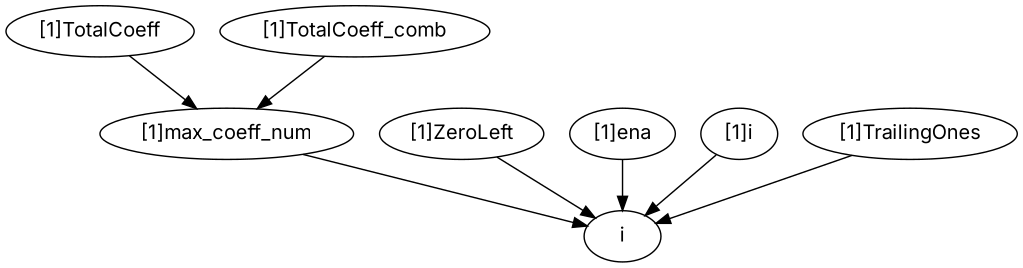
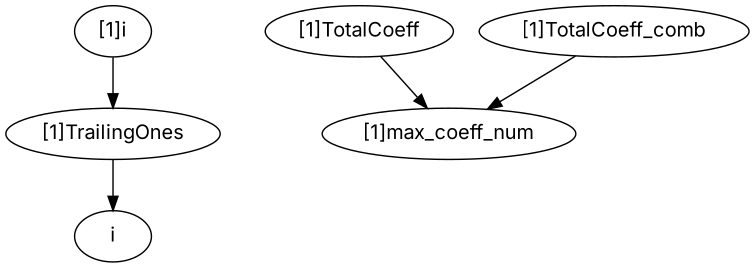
  strict digraph {
    fontname=Inter
    node [complexity=15 fontname=Inter importance=0.411046862159 rank=0.0151677438503]
    edge [fontname=Inter]
    i [complexity=13 importance=0.183530704404 rank=0.0141177464926]
    "[1]TotalCoeff" [complexity=22 importance=0.96163897537 rank=0.0437108625168]
    "[1]max_coeff_num" [complexity=16 rank=0.0256904288849]
-   "[1]ZeroLeft" [importance=0.227516157755]
    "[1]TotalCoeff_comb" [importance=0.227516157755]
-   "[1]ena" [complexity=14 importance=1.51223108858 rank=0.108016506327]
    "[1]i" [complexity=26 importance=1.65177633963 rank=0.0635298592167]
    "[1]TrailingOnes" [complexity=18 rank=0.0228359367866]
    "[1]TotalCoeff" -> "[1]max_coeff_num"
-   "[1]max_coeff_num" -> i
-   "[1]ZeroLeft" -> i
    "[1]TotalCoeff_comb" -> "[1]max_coeff_num"
-   "[1]ena" -> i
-   "[1]i" -> i
+   "[1]i" -> "[1]TrailingOnes"
    "[1]TrailingOnes" -> i
  }
